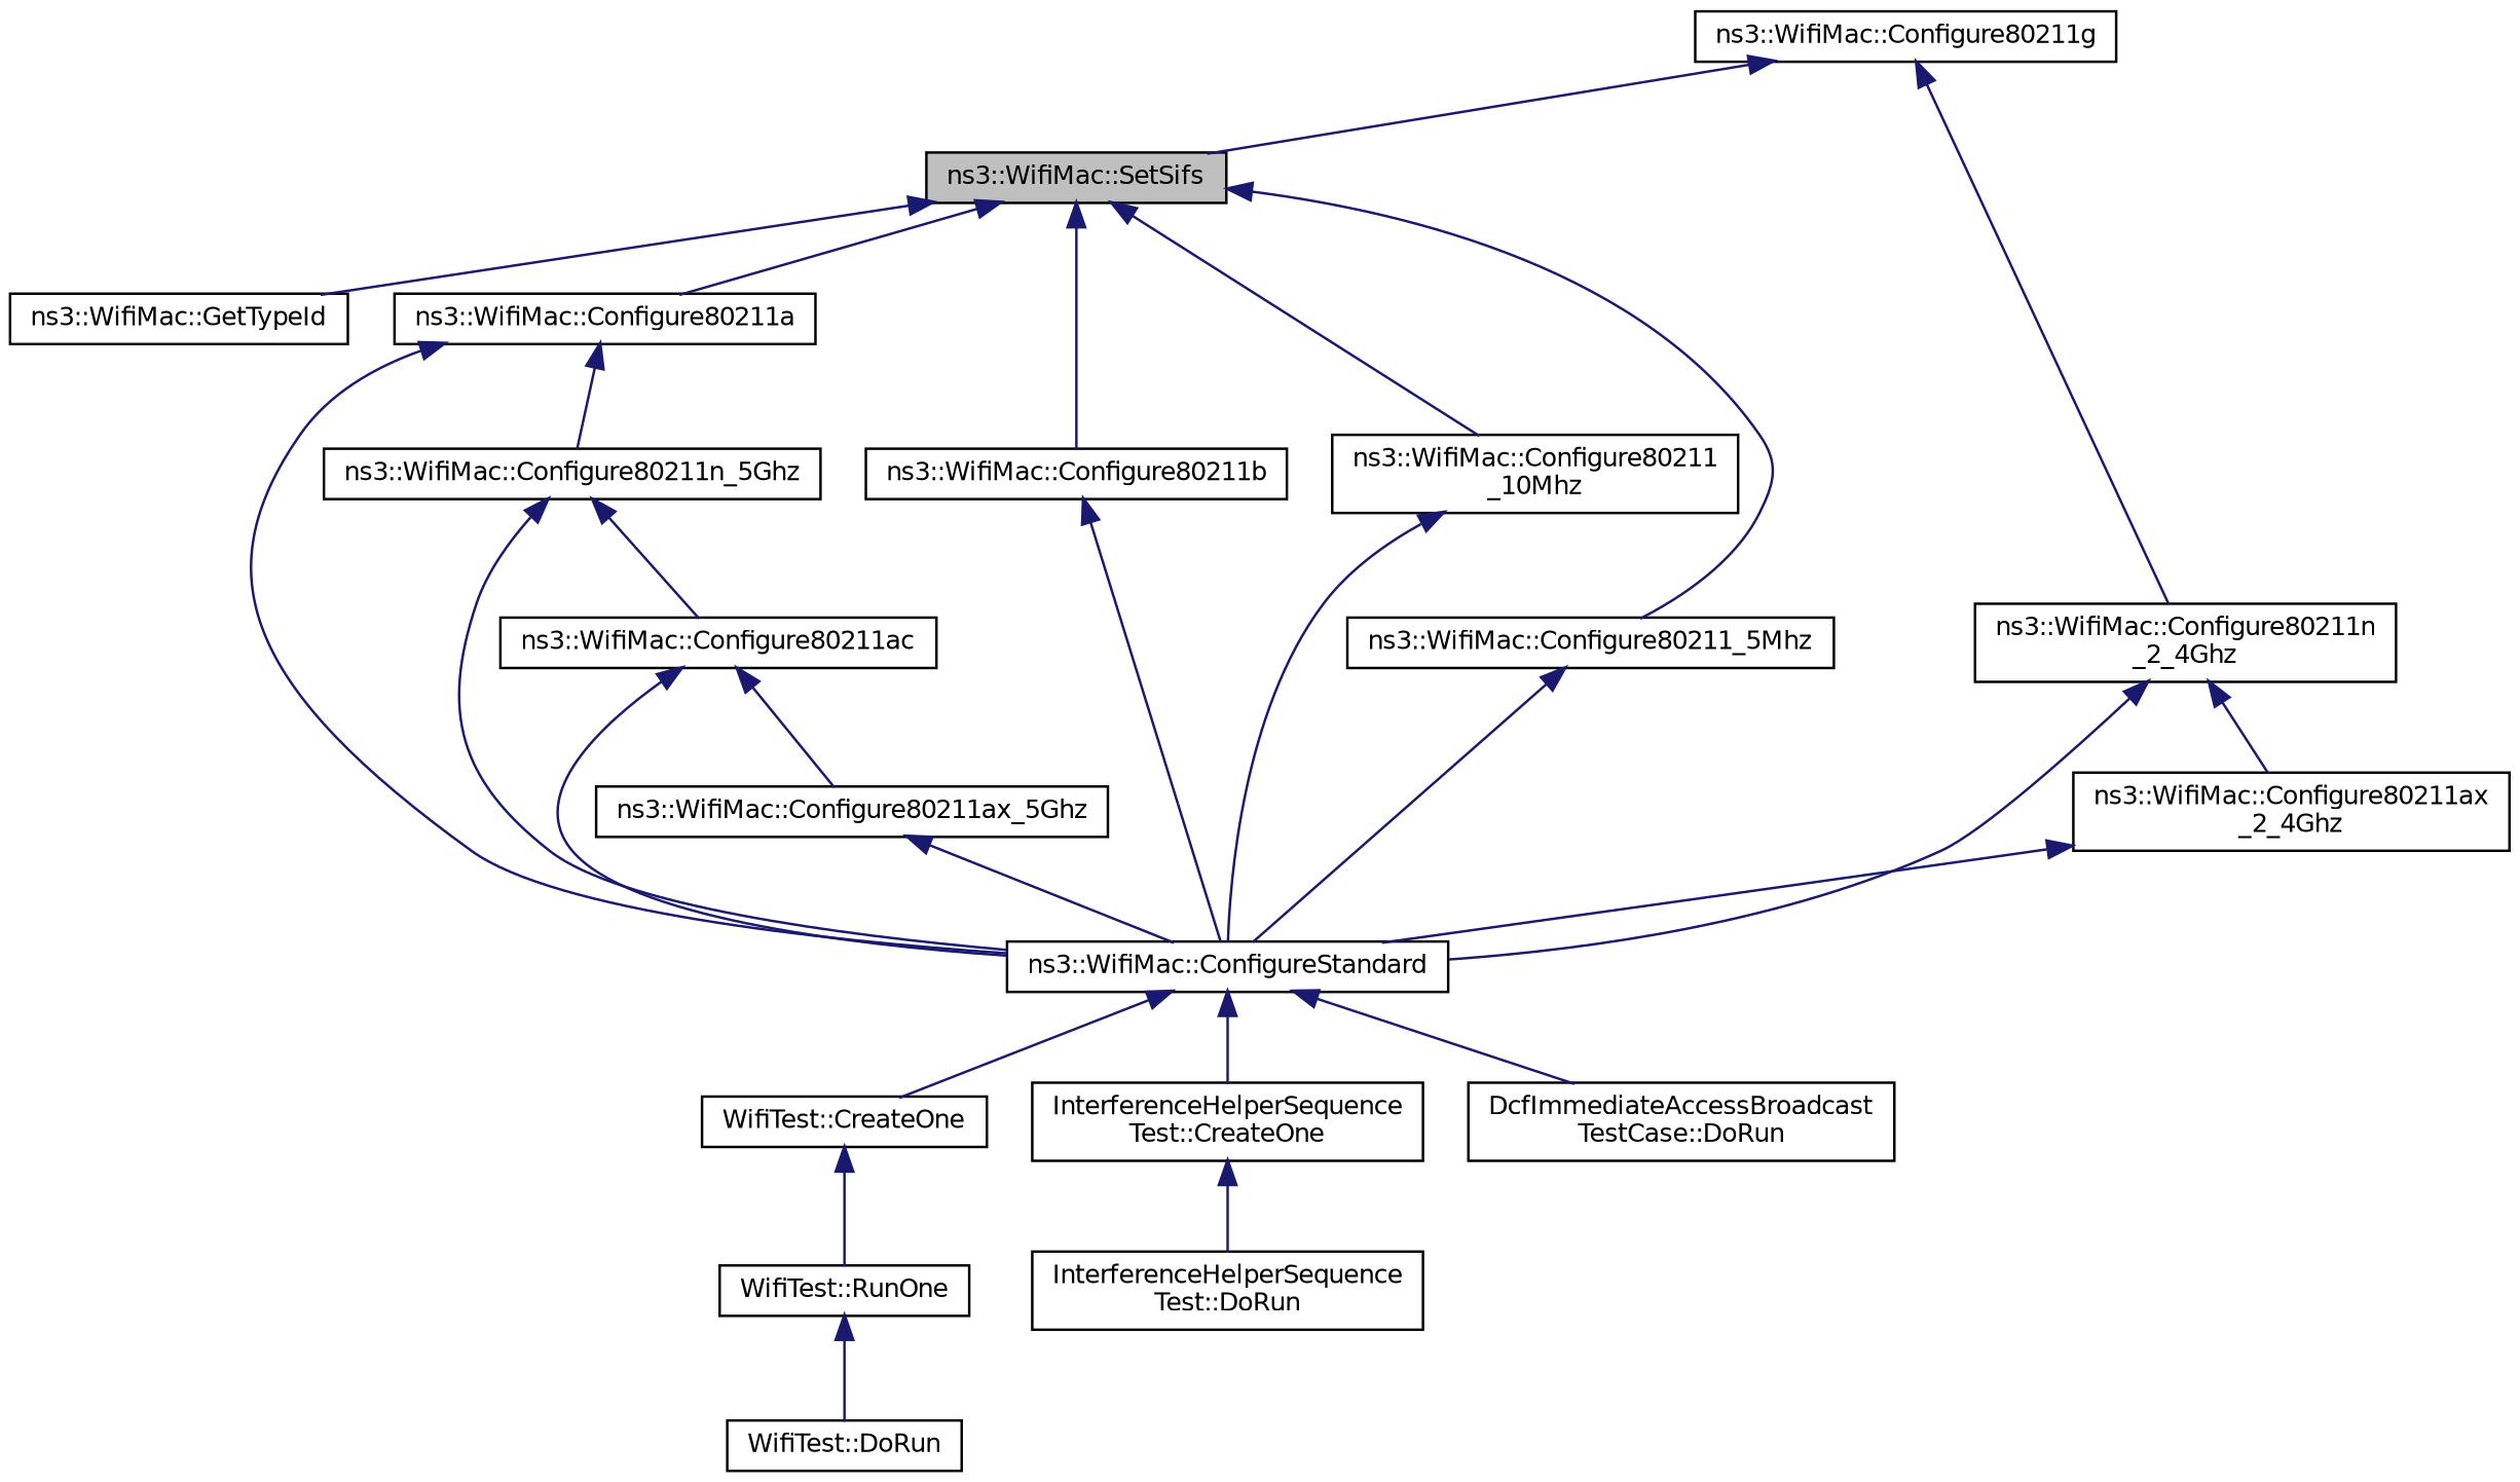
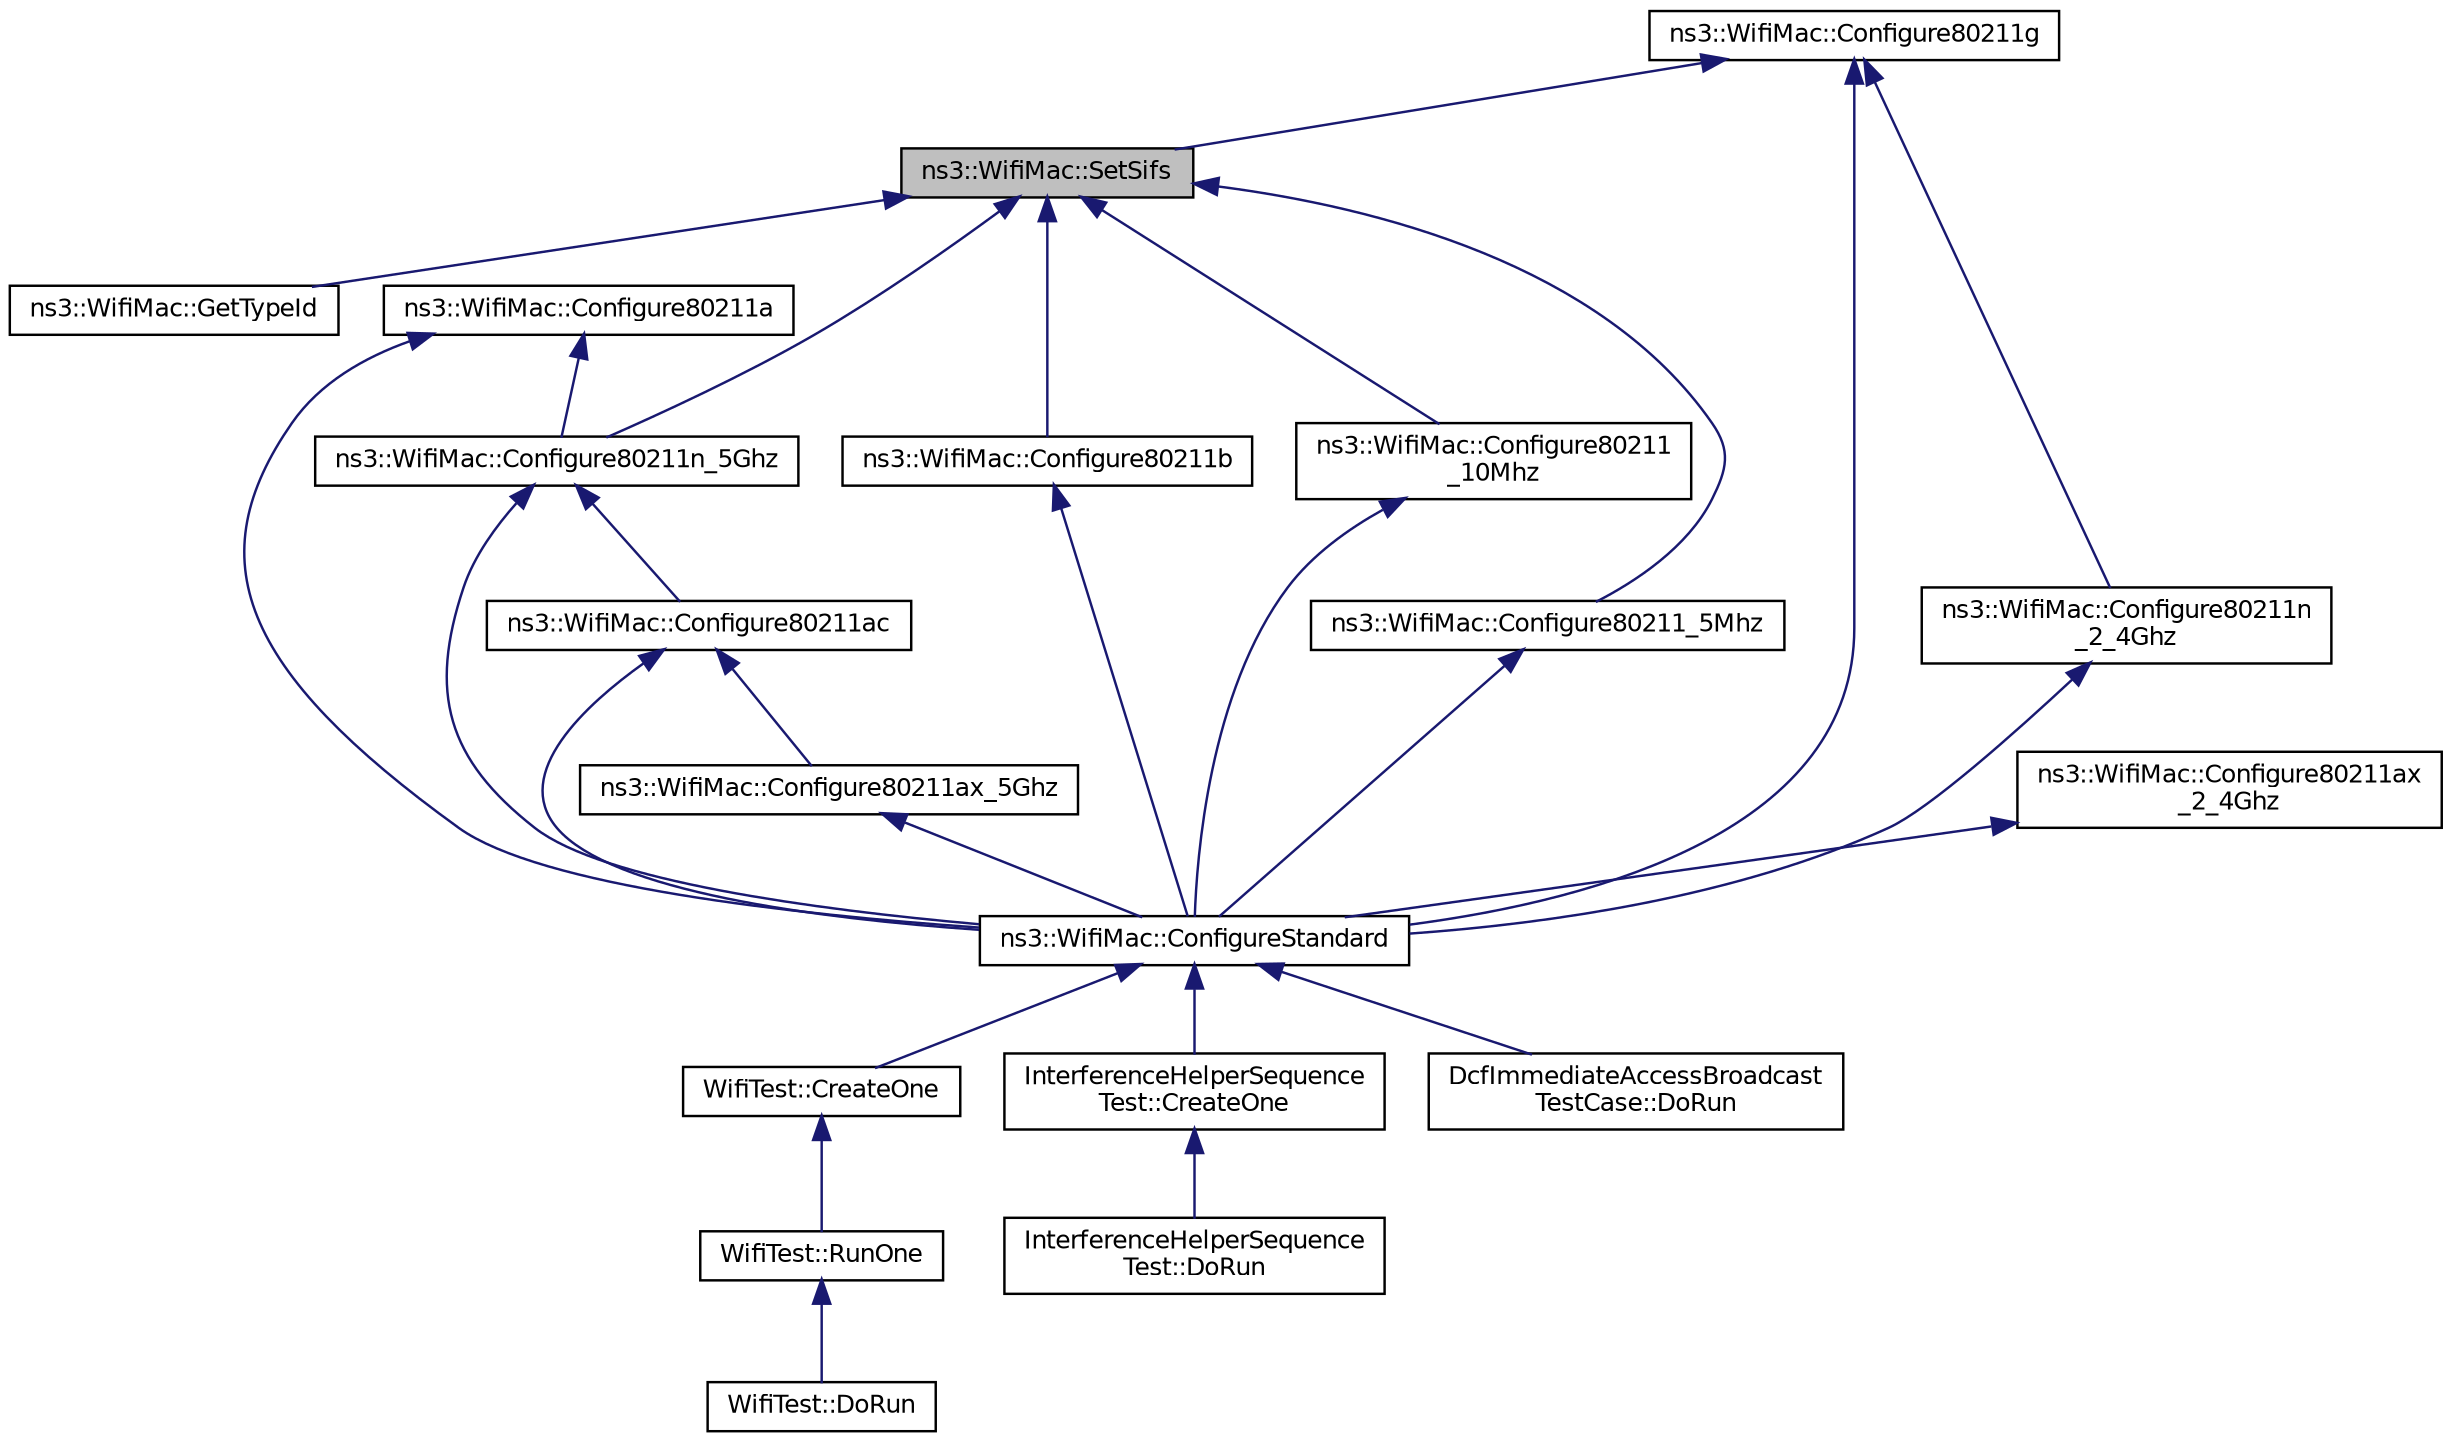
  digraph {
    rankdir=TB
    node [color=black fillcolor=white fontname=Helvetica fontsize=10 shape=record style=filled]
    edge [color=midnightblue dir=back fontname=Helvetica fontsize=10 labelfontname=Helvetica labelfontsize=10 style=solid]
    n1 [fillcolor=grey75 fontcolor=black height=0.2 label="ns3::WifiMac::SetSifs" width=0.4]
    n2 [height=0.2 label="ns3::WifiMac::GetTypeId" width=0.4]
    n3 [height=0.2 label="ns3::WifiMac::Configure80211a" width=0.4]
    n4 [height=0.2 label="ns3::WifiMac::Configure80211b" width=0.4]
    n5 [height=0.2 label="ns3::WifiMac::Configure80211\l_10Mhz" width=0.4]
    n6 [height=0.2 label="ns3::WifiMac::Configure80211_5Mhz" width=0.4]
    n7 [height=0.2 label="ns3::WifiMac::ConfigureStandard" width=0.4]
    n8 [height=0.2 label="ns3::WifiMac::Configure80211n_5Ghz" width=0.4]
    n9 [height=0.2 label="ns3::WifiMac::Configure80211g" width=0.4]
    n10 [height=0.2 label="ns3::WifiMac::Configure80211n\l_2_4Ghz" width=0.4]
    n11 [height=0.2 label="WifiTest::CreateOne" width=0.4]
    n12 [height=0.2 label="InterferenceHelperSequence\lTest::CreateOne" width=0.4]
    n13 [height=0.2 label="DcfImmediateAccessBroadcast\lTestCase::DoRun" width=0.4]
    n14 [height=0.2 label="ns3::WifiMac::Configure80211ac" width=0.4]
    n15 [height=0.2 label="WifiTest::RunOne" width=0.4]
    n16 [height=0.2 label="InterferenceHelperSequence\lTest::DoRun" width=0.4]
    n17 [height=0.2 label="WifiTest::DoRun" width=0.4]
    n18 [height=0.2 label="ns3::WifiMac::Configure80211ax_5Ghz" width=0.4]
    n19 [height=0.2 label="ns3::WifiMac::Configure80211ax\l_2_4Ghz" width=0.4]
    n1 -> n2
-   n1 -> n3
+   n1 -> n8
    n1 -> n4
    n1 -> n5
    n1 -> n6
    n3 -> n7
    n3 -> n8
    n4 -> n7
    n5 -> n7
    n6 -> n7
    n7 -> n11
    n7 -> n12
    n7 -> n13
    n8 -> n7
    n8 -> n14
    n9 -> n1
+   n9 -> n7
    n9 -> n10
    n10 -> n7
-   n10 -> n19
    n11 -> n15
    n12 -> n16
    n14 -> n7
    n14 -> n18
    n15 -> n17
    n18 -> n7
    n19 -> n7
  }
